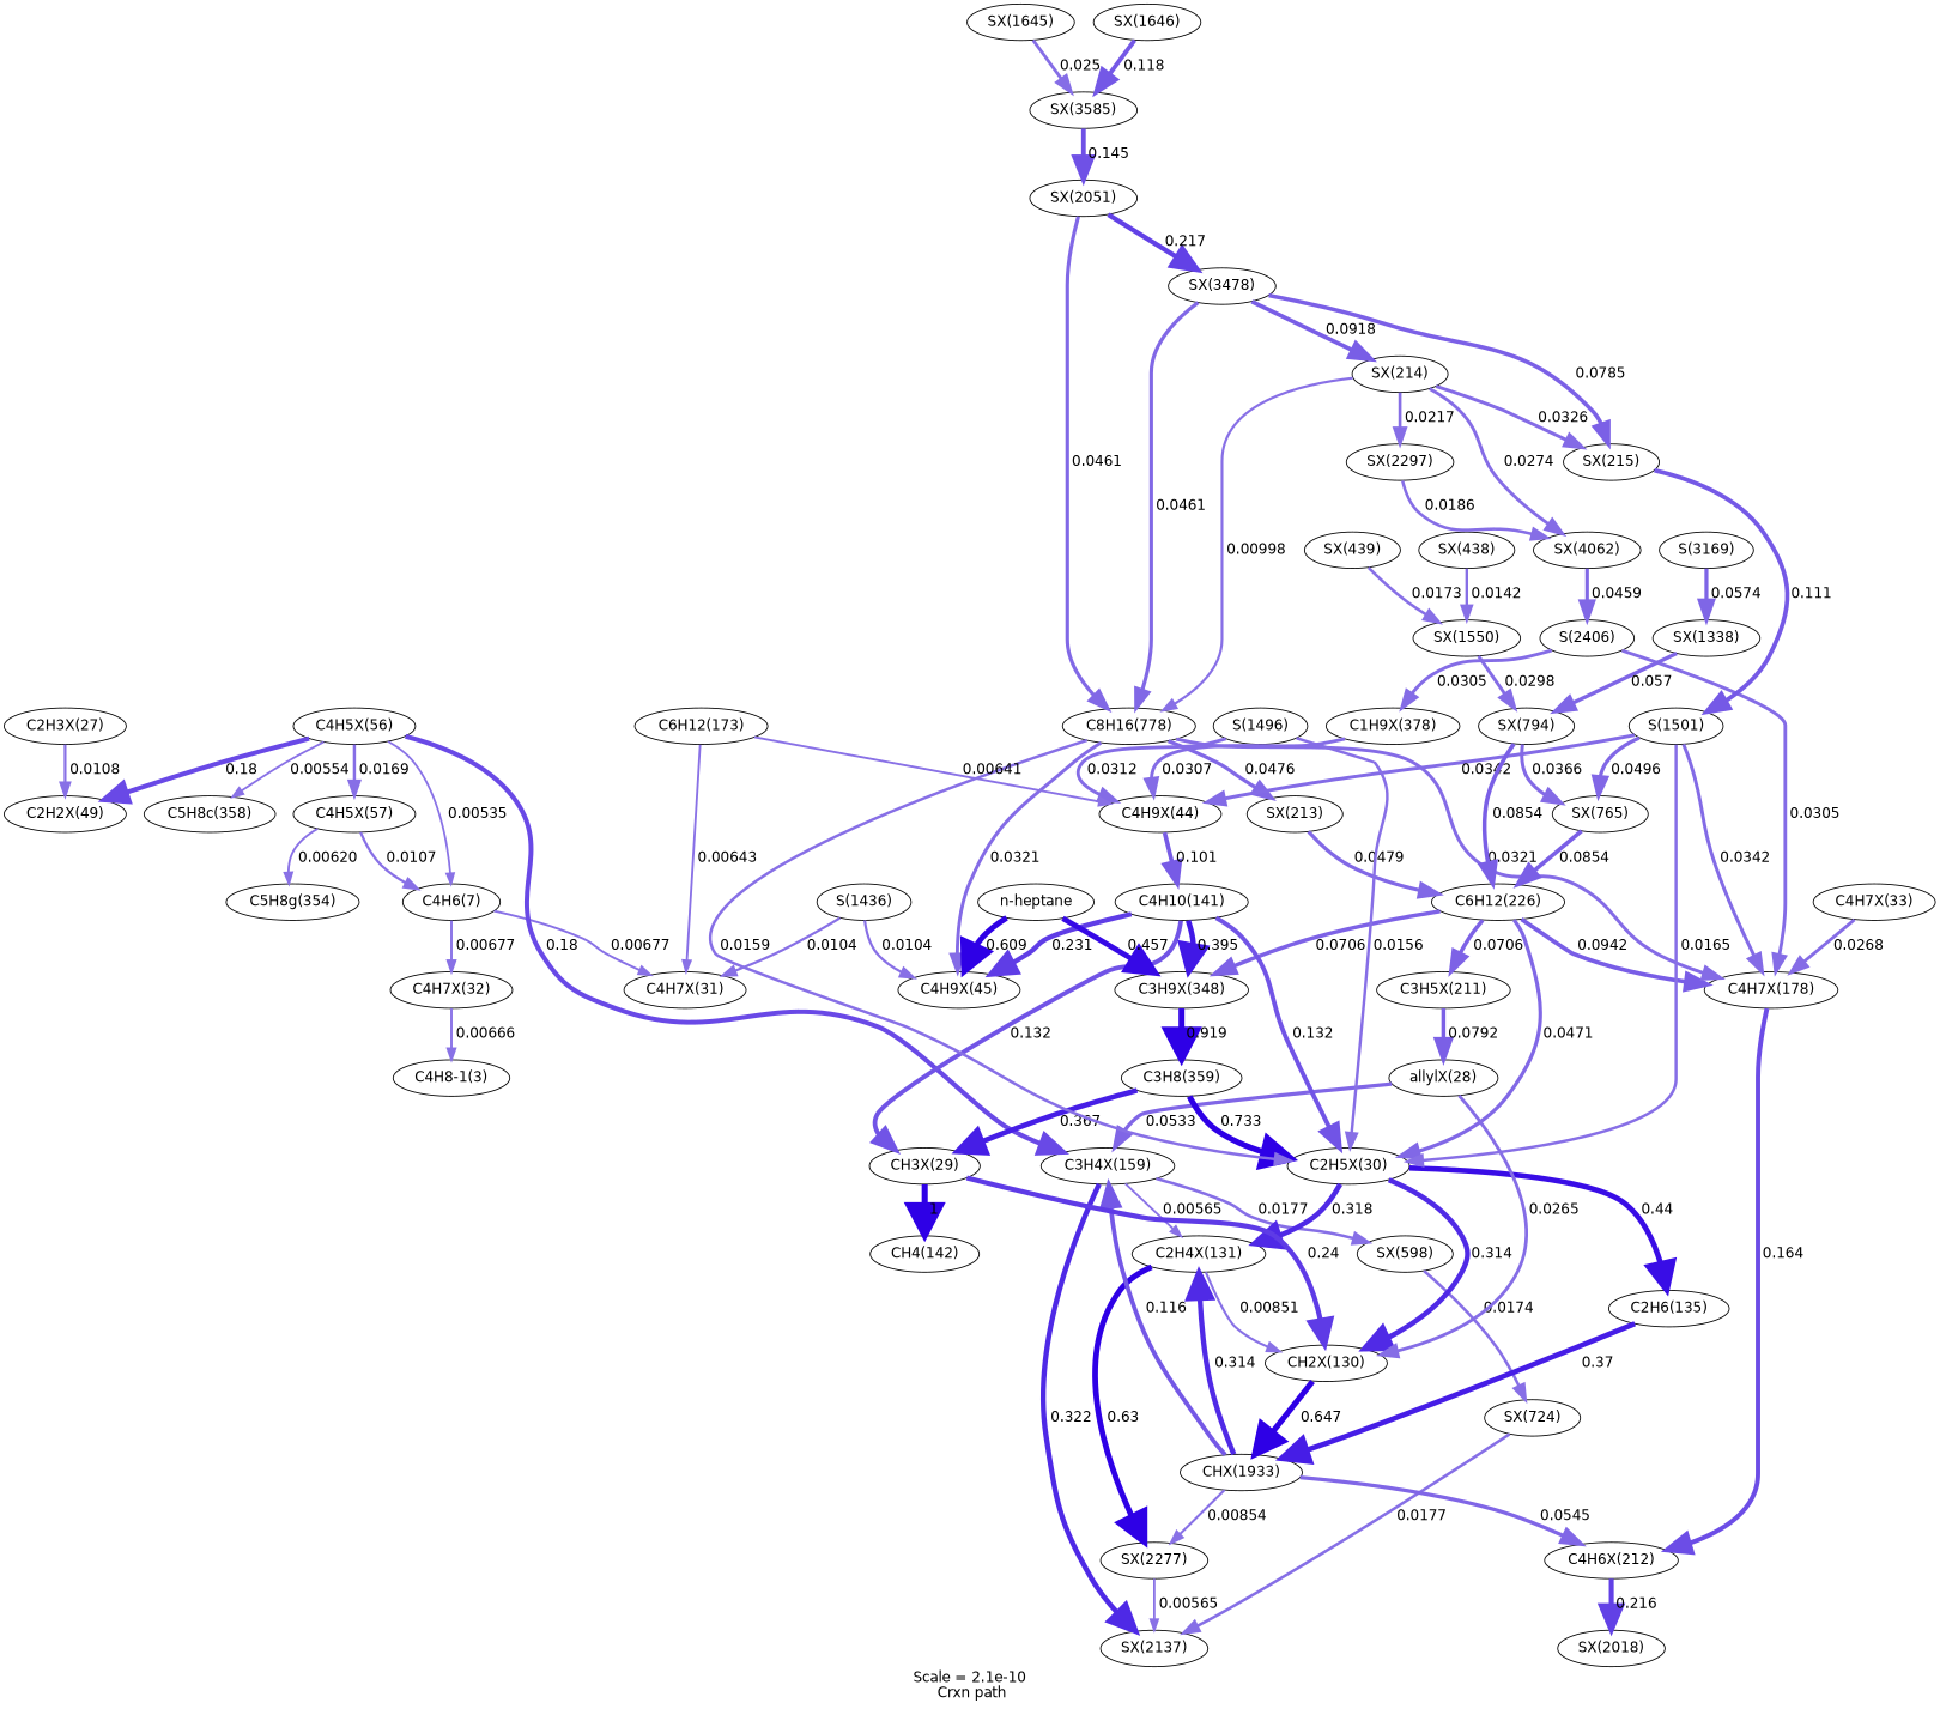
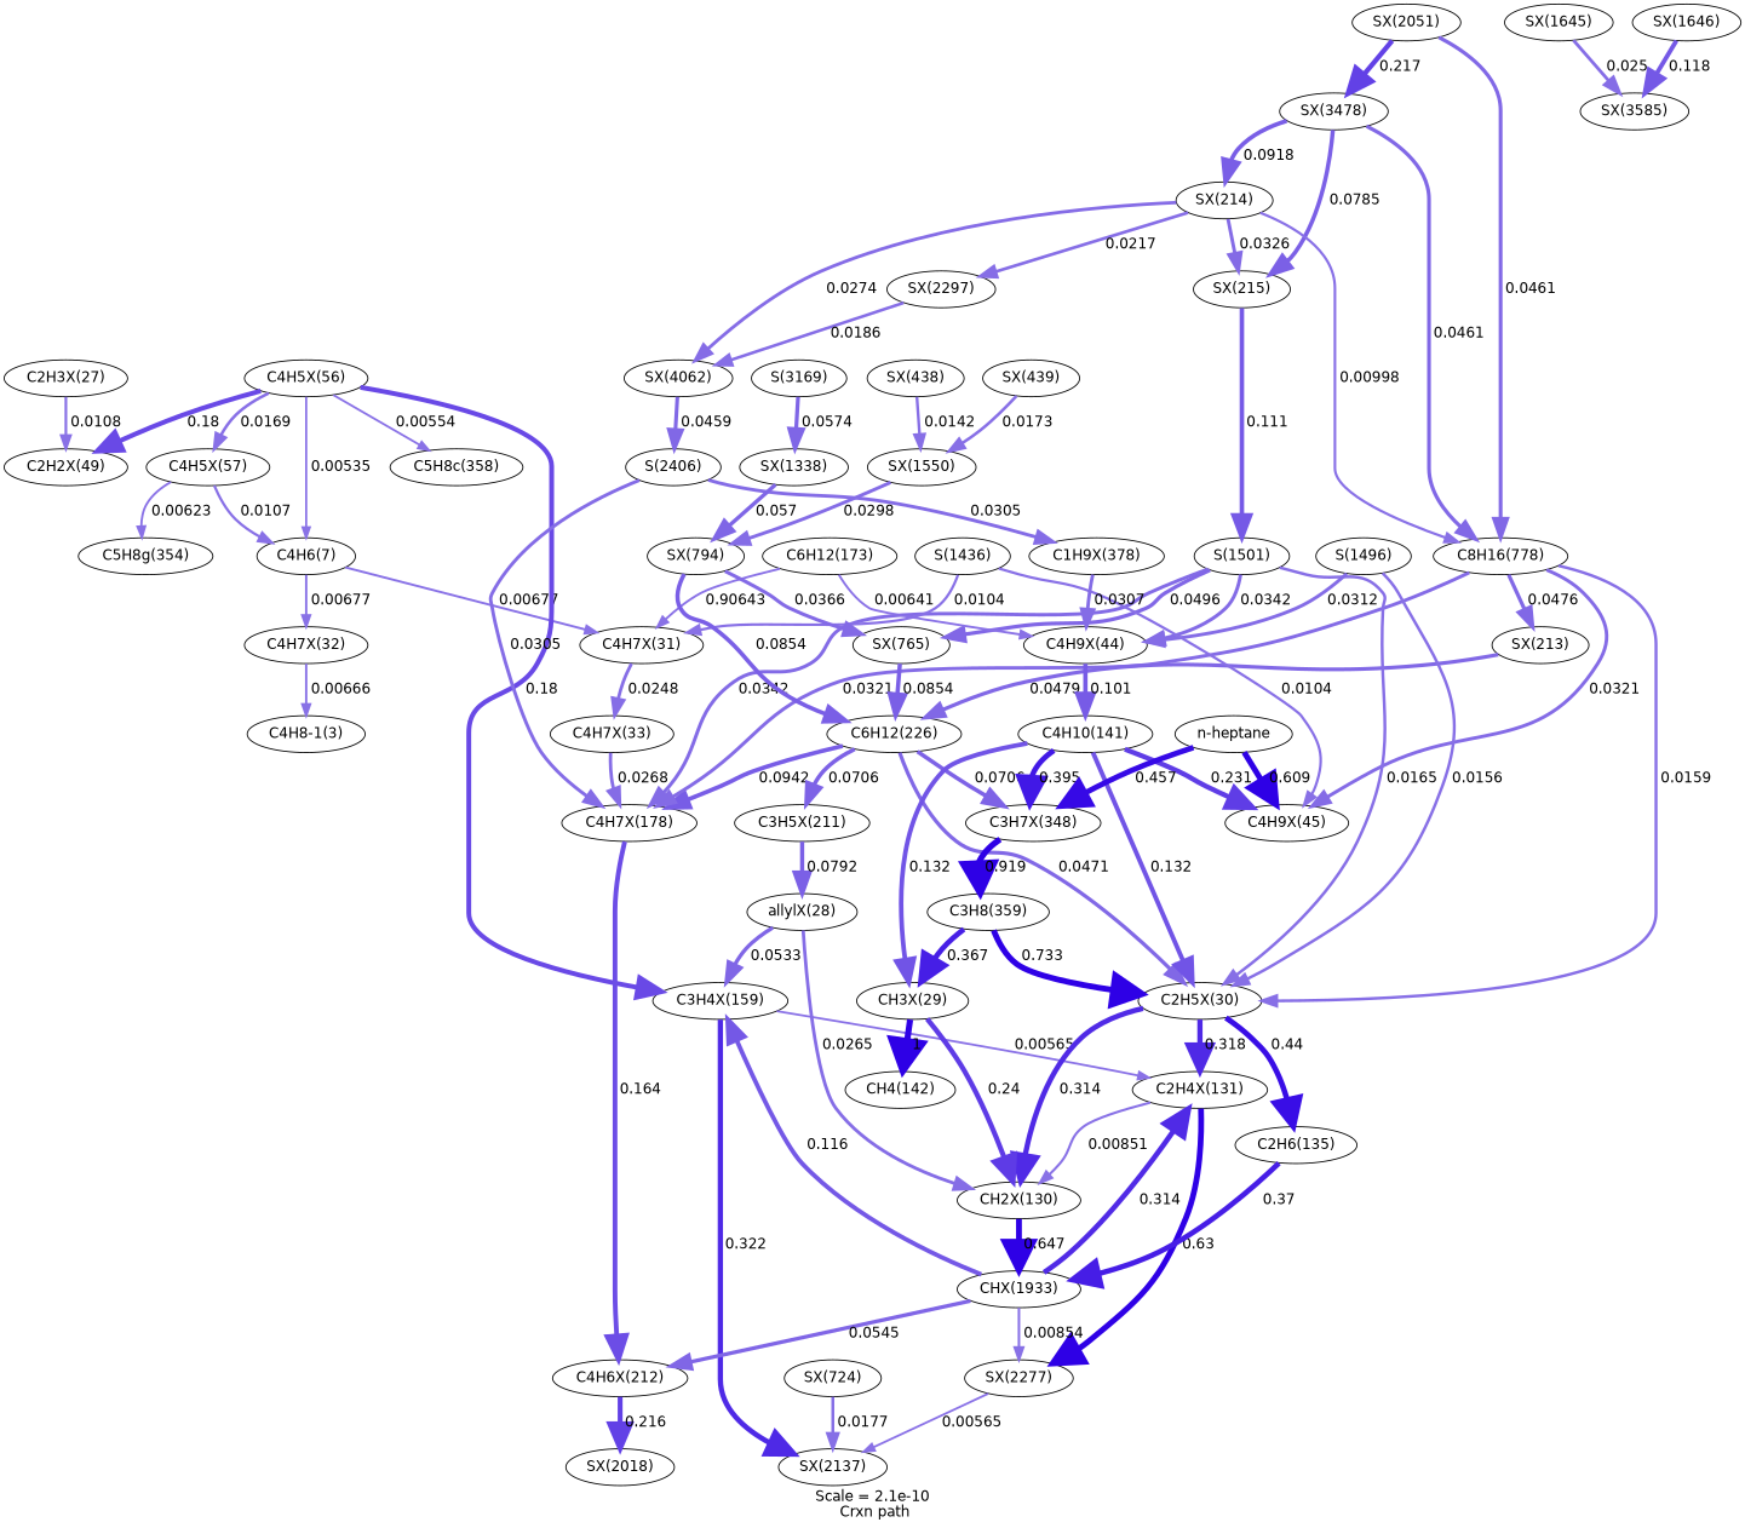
  digraph {
    fontname=Helvetica
    label="Scale = 2.1e-10\l Crxn path"
    node [fontname=Helvetica]
    edge [arrowsize=1.11 color="0.7, 0.506, 0.9" fontname=Helvetica style="setlinewidth(2.23)"]
    n1 [label="C2H3X(27)"]
    n2 [label="C2H2X(49)"]
    n3 [label="C4H5X(57)"]
    n4 [label="C4H6(7)"]
    n5 [label="C5H8g(354)"]
    n6 [label="C4H7X(32)"]
    n7 [label="C4H7X(31)"]
    n8 [label="C4H8-1(3)"]
    n9 [label="C4H7X(33)"]
    n10 [label="C4H5X(56)"]
    n11 [label="C5H8c(358)"]
    n12 [label="C3H4X(159)"]
    n13 [label="C2H4X(131)"]
-   n14 [label="SX(598)"]
    n15 [label="SX(2137)"]
    n16 [label="C4H7X(178)"]
    n17 [label="CH2X(130)"]
    n18 [label="SX(2277)"]
    n19 [label="SX(724)"]
    n20 [label="C2H5X(30)"]
    n21 [label="C2H6(135)"]
    n22 [label="CHX(1933)"]
    n23 [label="CH3X(29)"]
    n24 [label="CH4(142)"]
    n25 [label="C6H12(226)"]
    n26 [label="C3H5X(211)"]
-   n27 [label="C3H9X(348)"]
+   n27 [label="C3H7X(348)"]
    n28 [label="C4H6X(212)"]
    n29 [label="allylX(28)"]
    n30 [label="C3H8(359)"]
    n31 [label="C4H10(141)"]
    n32 [label="C4H9X(45)"]
    n33 [label="C8H16(778)"]
    n34 [label="SX(213)"]
    n35 [label="S(1501)"]
    n36 [label="SX(765)"]
    n37 [label="C4H9X(44)"]
    n38 [label="S(1496)"]
    n39 [label="C6H12(173)"]
    n40 [label="S(1436)"]
    n41 [label="SX(2018)"]
    n42 [label="S(2406)"]
    n43 [label="C1H9X(378)"]
    n44 [label="SX(794)"]
    n45 [label="n-heptane"]
    n46 [label="SX(438)"]
    n47 [label="SX(1550)"]
    n48 [label="SX(439)"]
    n49 [label="SX(1338)"]
    n50 [label="S(3169)"]
    n51 [label="SX(1645)"]
    n52 [label="SX(3585)"]
    n53 [label="SX(2051)"]
    n54 [label="SX(3478)"]
    n55 [label="SX(1646)"]
    n56 [label="SX(214)"]
    n57 [label="SX(215)"]
    n58 [label="SX(2297)"]
    n59 [label="SX(4062)"]
    n1 -> n2 [arrowsize=1.29 color="0.7, 0.511, 0.9" label=" 0.0108" style="setlinewidth(2.58)"]
    n3 -> n4 [arrowsize=1.29 color="0.7, 0.511, 0.9" label=" 0.0107" style="setlinewidth(2.57)"]
-   n3 -> n5 [arrowsize=1.08 label=" 0.00620" style="setlinewidth(2.17)"]
+   n3 -> n5 [arrowsize=1.08 label=" 0.00623" style="setlinewidth(2.17)"]
    n4 -> n6 [color="0.7, 0.507, 0.9" label=" 0.00677"]
    n4 -> n7 [color="0.7, 0.507, 0.9" label=" 0.00677"]
    n6 -> n8 [color="0.7, 0.507, 0.9" label=" 0.00666" style="setlinewidth(2.22)"]
+   n7 -> n9 [arrowsize=1.61 color="0.7, 0.525, 0.9" label=" 0.0248" style="setlinewidth(3.21)"]
    n9 -> n16 [arrowsize=1.63 color="0.7, 0.527, 0.9" label=" 0.0268" style="setlinewidth(3.27)"]
    n10 -> n2 [arrowsize=2.35 color="0.7, 0.68, 0.9" label=" 0.18" style="setlinewidth(4.7)"]
    n10 -> n3 [arrowsize=1.46 color="0.7, 0.517, 0.9" label=" 0.0169" style="setlinewidth(2.92)"]
    n10 -> n4 [arrowsize=1.03 color="0.7, 0.505, 0.9" label=" 0.00535" style="setlinewidth(2.05)"]
    n10 -> n11 [arrowsize=1.04 label=" 0.00554" style="setlinewidth(2.08)"]
    n10 -> n12 [arrowsize=2.35 color="0.7, 0.68, 0.9" label=" 0.18" style="setlinewidth(4.7)"]
    n12 -> n13 [arrowsize=1.05 label=" 0.00565" style="setlinewidth(2.09)"]
-   n12 -> n14 [arrowsize=1.48 color="0.7, 0.518, 0.9" label=" 0.0177" style="setlinewidth(2.95)"]
    n12 -> n15 [arrowsize=2.57 color="0.7, 0.822, 0.9" label=" 0.322" style="setlinewidth(5.14)"]
    n13 -> n17 [arrowsize=1.2 color="0.7, 0.509, 0.9" label=" 0.00851" style="setlinewidth(2.4)"]
    n13 -> n18 [arrowsize=2.83 color="0.7, 1.13, 0.9" label=" 0.63" style="setlinewidth(5.65)"]
-   n14 -> n19 [arrowsize=1.47 color="0.7, 0.517, 0.9" label=" 0.0174" style="setlinewidth(2.94)"]
    n16 -> n28 [arrowsize=2.32 color="0.7, 0.664, 0.9" label=" 0.164" style="setlinewidth(4.63)"]
    n17 -> n22 [arrowsize=2.84 color="0.7, 1.15, 0.9" label=" 0.647" style="setlinewidth(5.67)"]
    n18 -> n15 [arrowsize=1.05 label=" 0.00565" style="setlinewidth(2.09)"]
    n19 -> n15 [arrowsize=1.48 color="0.7, 0.518, 0.9" label=" 0.0177" style="setlinewidth(2.95)"]
    n20 -> n13 [arrowsize=2.57 color="0.7, 0.818, 0.9" label=" 0.318" style="setlinewidth(5.14)"]
    n20 -> n17 [arrowsize=2.56 color="0.7, 0.814, 0.9" label=" 0.314" style="setlinewidth(5.13)"]
    n20 -> n21 [arrowsize=2.69 color="0.7, 0.94, 0.9" label=" 0.44" style="setlinewidth(5.38)"]
    n21 -> n22 [arrowsize=2.62 color="0.7, 0.87, 0.9" label=" 0.37" style="setlinewidth(5.25)"]
    n22 -> n12 [arrowsize=2.19 color="0.7, 0.616, 0.9" label=" 0.116" style="setlinewidth(4.38)"]
    n22 -> n13 [arrowsize=2.56 color="0.7, 0.814, 0.9" label=" 0.314" style="setlinewidth(5.13)"]
    n22 -> n18 [arrowsize=1.2 color="0.7, 0.509, 0.9" label=" 0.00854" style="setlinewidth(2.4)"]
    n22 -> n28 [arrowsize=1.9 color="0.7, 0.554, 0.9" label=" 0.0545" style="setlinewidth(3.8)"]
    n23 -> n17 [arrowsize=2.46 color="0.7, 0.74, 0.9" label=" 0.24" style="setlinewidth(4.92)"]
    n23 -> n24 [arrowsize=3 color="0.7, 1.5, 0.9" label=" 1" style="setlinewidth(6)"]
    n25 -> n16 [arrowsize=2.11 color="0.7, 0.594, 0.9" label=" 0.0942" style="setlinewidth(4.22)"]
    n25 -> n20 [arrowsize=1.85 color="0.7, 0.547, 0.9" label=" 0.0471" style="setlinewidth(3.69)"]
    n25 -> n26 [arrowsize=2 color="0.7, 0.571, 0.9" label=" 0.0706" style="setlinewidth(4)"]
    n25 -> n27 [arrowsize=2 color="0.7, 0.571, 0.9" label=" 0.0706" style="setlinewidth(4)"]
    n26 -> n29 [arrowsize=2.04 color="0.7, 0.579, 0.9" label=" 0.0792" style="setlinewidth(4.09)"]
    n27 -> n30 [arrowsize=2.97 color="0.7, 1.42, 0.9" label=" 0.919" style="setlinewidth(5.94)"]
    n28 -> n41 [arrowsize=2.42 color="0.7, 0.716, 0.9" label=" 0.216" style="setlinewidth(4.84)"]
    n29 -> n12 [arrowsize=1.89 color="0.7, 0.553, 0.9" label=" 0.0533" style="setlinewidth(3.79)"]
    n29 -> n17 [arrowsize=1.63 color="0.7, 0.526, 0.9" label=" 0.0265" style="setlinewidth(3.26)"]
    n30 -> n20 [arrowsize=2.88 color="0.7, 1.23, 0.9" label=" 0.733" style="setlinewidth(5.77)"]
    n30 -> n23 [arrowsize=2.62 color="0.7, 0.867, 0.9" label=" 0.367" style="setlinewidth(5.24)"]
    n31 -> n20 [arrowsize=2.24 color="0.7, 0.632, 0.9" label=" 0.132" style="setlinewidth(4.47)"]
    n31 -> n23 [arrowsize=2.23 color="0.7, 0.632, 0.9" label=" 0.132" style="setlinewidth(4.47)"]
    n31 -> n27 [arrowsize=2.65 color="0.7, 0.895, 0.9" label=" 0.395" style="setlinewidth(5.3)"]
    n31 -> n32 [arrowsize=2.45 color="0.7, 0.731, 0.9" label=" 0.231" style="setlinewidth(4.89)"]
    n33 -> n16 [arrowsize=1.7 color="0.7, 0.532, 0.9" label=" 0.0321" style="setlinewidth(3.4)"]
    n33 -> n20 [arrowsize=1.44 color="0.7, 0.516, 0.9" label=" 0.0159" style="setlinewidth(2.87)"]
    n33 -> n32 [arrowsize=1.7 color="0.7, 0.532, 0.9" label=" 0.0321" style="setlinewidth(3.4)"]
    n33 -> n34 [arrowsize=1.85 color="0.7, 0.548, 0.9" label=" 0.0476" style="setlinewidth(3.7)"]
    n34 -> n25 [arrowsize=1.85 color="0.7, 0.548, 0.9" label=" 0.0479" style="setlinewidth(3.71)"]
    n35 -> n16 [arrowsize=1.73 color="0.7, 0.534, 0.9" label=" 0.0342" style="setlinewidth(3.45)"]
    n35 -> n20 [arrowsize=1.45 color="0.7, 0.517, 0.9" label=" 0.0165" style="setlinewidth(2.9)"]
    n35 -> n36 [arrowsize=1.87 color="0.7, 0.55, 0.9" label=" 0.0496" style="setlinewidth(3.73)"]
    n35 -> n37 [arrowsize=1.73 color="0.7, 0.534, 0.9" label=" 0.0342" style="setlinewidth(3.45)"]
    n36 -> n25 [arrowsize=2.07 color="0.7, 0.585, 0.9" label=" 0.0854" style="setlinewidth(4.14)"]
    n37 -> n31 [arrowsize=2.13 color="0.7, 0.601, 0.9" label=" 0.101" style="setlinewidth(4.27)"]
    n38 -> n20 [arrowsize=1.43 color="0.7, 0.516, 0.9" label=" 0.0156" style="setlinewidth(2.86)"]
    n38 -> n37 [arrowsize=1.69 color="0.7, 0.531, 0.9" label=" 0.0312" style="setlinewidth(3.38)"]
-   n39 -> n7 [arrowsize=1.09 label=" 0.00643" style="setlinewidth(2.19)"]
+   n39 -> n7 [arrowsize=1.09 label=" 0.90643" style="setlinewidth(2.19)"]
    n39 -> n37 [arrowsize=1.09 label=" 0.00641" style="setlinewidth(2.19)"]
    n40 -> n7 [arrowsize=1.28 color="0.7, 0.51, 0.9" label=" 0.0104" style="setlinewidth(2.55)"]
    n40 -> n32 [arrowsize=1.28 color="0.7, 0.51, 0.9" label=" 0.0104" style="setlinewidth(2.55)"]
    n42 -> n16 [arrowsize=1.68 color="0.7, 0.53, 0.9" label=" 0.0305" style="setlinewidth(3.36)"]
    n42 -> n43 [arrowsize=1.68 color="0.7, 0.53, 0.9" label=" 0.0305" style="setlinewidth(3.36)"]
    n43 -> n37 [arrowsize=1.68 color="0.7, 0.531, 0.9" label=" 0.0307" style="setlinewidth(3.37)"]
    n44 -> n25 [arrowsize=2.07 color="0.7, 0.585, 0.9" label=" 0.0854" style="setlinewidth(4.14)"]
    n44 -> n36 [arrowsize=1.75 color="0.7, 0.537, 0.9" label=" 0.0366" style="setlinewidth(3.5)"]
    n45 -> n27 [arrowsize=2.7 color="0.7, 0.957, 0.9" label=" 0.457" style="setlinewidth(5.41)"]
    n45 -> n32 [arrowsize=2.81 color="0.7, 1.11, 0.9" label=" 0.609" style="setlinewidth(5.63)"]
    n46 -> n47 [arrowsize=1.39 color="0.7, 0.514, 0.9" label=" 0.0142" style="setlinewidth(2.79)"]
    n47 -> n44 [arrowsize=1.67 color="0.7, 0.53, 0.9" label=" 0.0298" style="setlinewidth(3.35)"]
    n48 -> n47 [arrowsize=1.47 color="0.7, 0.517, 0.9" label=" 0.0173" style="setlinewidth(2.94)"]
    n49 -> n44 [arrowsize=1.92 color="0.7, 0.557, 0.9" label=" 0.057" style="setlinewidth(3.84)"]
    n50 -> n49 [arrowsize=1.92 color="0.7, 0.557, 0.9" label=" 0.0574" style="setlinewidth(3.84)"]
    n51 -> n52 [arrowsize=1.61 color="0.7, 0.525, 0.9" label=" 0.025" style="setlinewidth(3.21)"]
-   n52 -> n53 [arrowsize=2.27 color="0.7, 0.645, 0.9" label=" 0.145" style="setlinewidth(4.54)"]
    n53 -> n33 [arrowsize=1.84 color="0.7, 0.546, 0.9" label=" 0.0461" style="setlinewidth(3.68)"]
    n53 -> n54 [arrowsize=2.42 color="0.7, 0.717, 0.9" label=" 0.217" style="setlinewidth(4.84)"]
    n54 -> n33 [arrowsize=1.84 color="0.7, 0.546, 0.9" label=" 0.0461" style="setlinewidth(3.68)"]
    n54 -> n56 [arrowsize=2.1 color="0.7, 0.592, 0.9" label=" 0.0918" style="setlinewidth(4.2)"]
    n54 -> n57 [arrowsize=2.04 color="0.7, 0.579, 0.9" label=" 0.0785" style="setlinewidth(4.08)"]
    n55 -> n52 [arrowsize=2.19 color="0.7, 0.618, 0.9" label=" 0.118" style="setlinewidth(4.39)"]
    n56 -> n33 [arrowsize=1.26 color="0.7, 0.51, 0.9" label=" 0.00998" style="setlinewidth(2.52)"]
    n56 -> n57 [arrowsize=1.71 color="0.7, 0.533, 0.9" label=" 0.0326" style="setlinewidth(3.42)"]
    n56 -> n58 [arrowsize=1.55 color="0.7, 0.522, 0.9" label=" 0.0217" style="setlinewidth(3.11)"]
    n56 -> n59 [arrowsize=1.64 color="0.7, 0.527, 0.9" label=" 0.0274" style="setlinewidth(3.28)"]
    n57 -> n35 [arrowsize=2.17 color="0.7, 0.611, 0.9" label=" 0.111" style="setlinewidth(4.34)"]
    n58 -> n59 [arrowsize=1.5 color="0.7, 0.519, 0.9" label=" 0.0186" style="setlinewidth(2.99)"]
    n59 -> n42 [arrowsize=1.84 color="0.7, 0.546, 0.9" label=" 0.0459" style="setlinewidth(3.67)"]
  }
